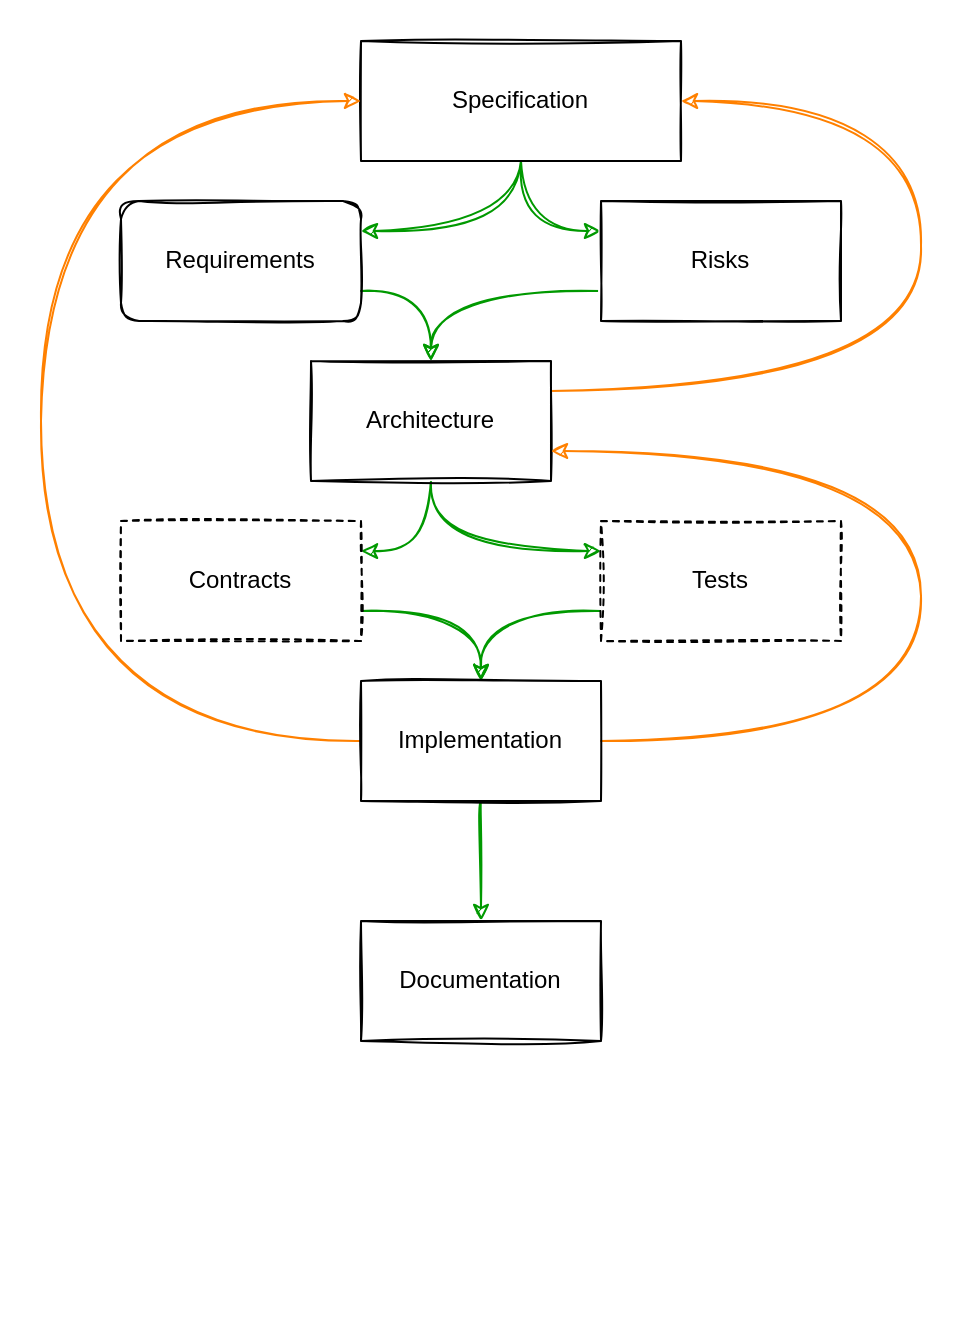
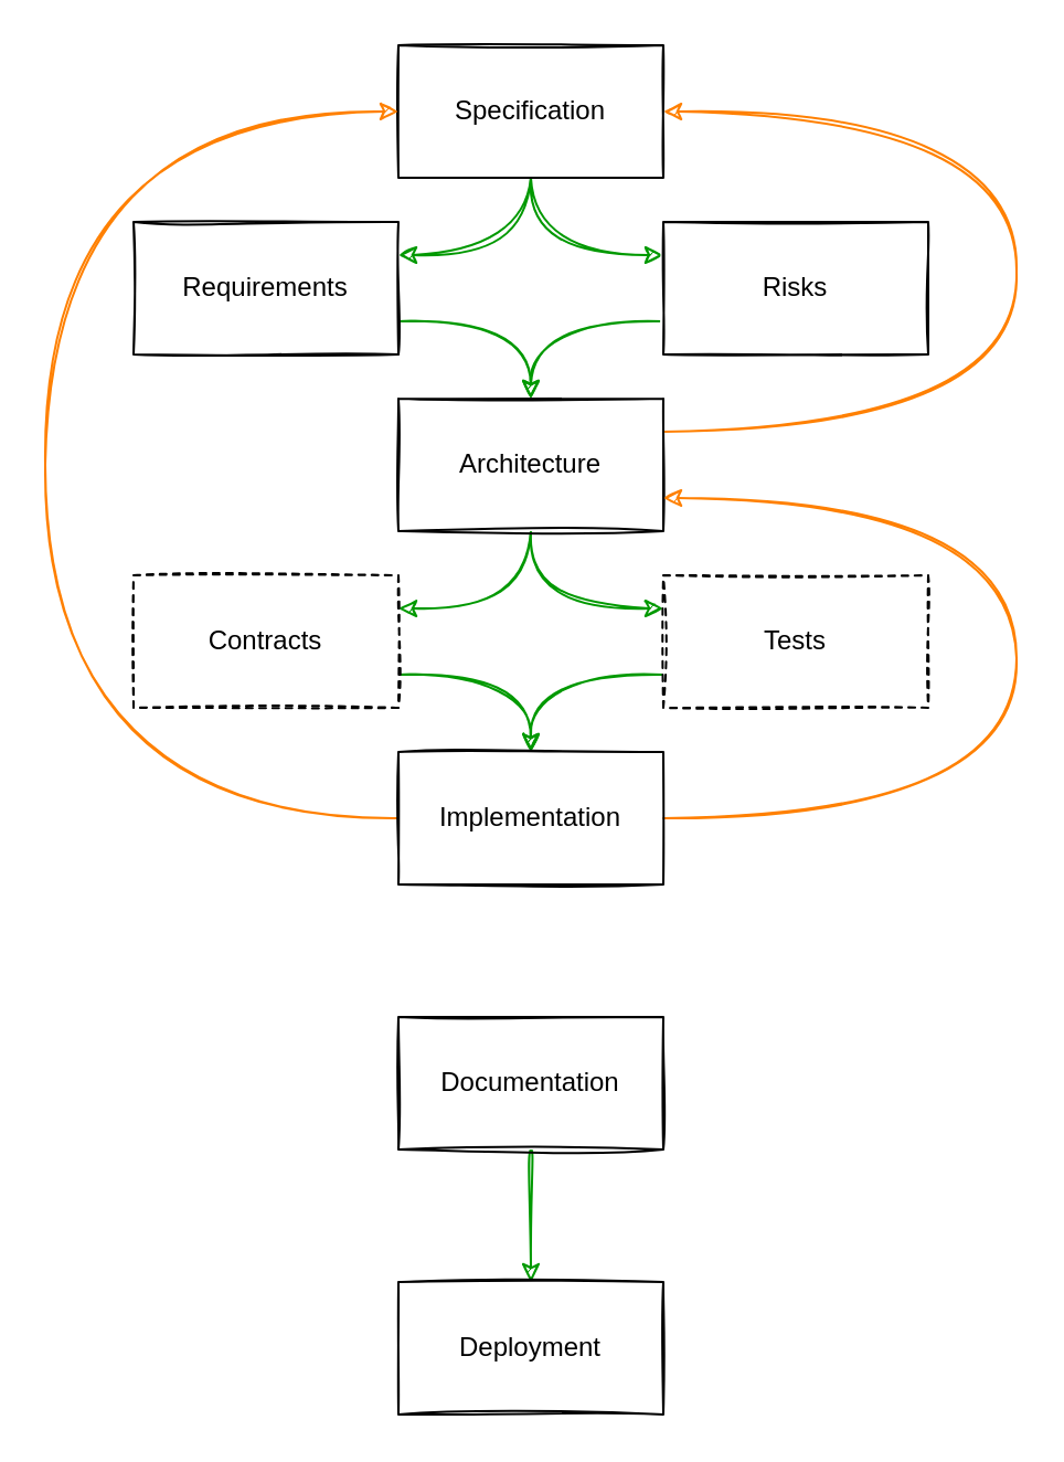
  <mxCell id="0" />
  <mxCell id="1" parent="0" />
  <mxCell id="2" style="edgeStyle=orthogonalEdgeStyle;orthogonalLoop=1;jettySize=auto;html=1;exitX=0.5;exitY=1;exitDx=0;exitDy=0;entryX=1;entryY=0.25;entryDx=0;entryDy=0;strokeColor=#009900;sketch=1;curved=1;" edge="1" parent="1" source="4" target="6"><mxGeometry relative="1" as="geometry" /></mxCell>
  <mxCell id="3" style="edgeStyle=orthogonalEdgeStyle;orthogonalLoop=1;jettySize=auto;html=1;exitX=0.5;exitY=1;exitDx=0;exitDy=0;entryX=0;entryY=0.25;entryDx=0;entryDy=0;strokeColor=#009900;sketch=1;curved=1;" edge="1" parent="1" source="4" target="8"><mxGeometry relative="1" as="geometry" /></mxCell>
- <mxCell id="4" value="Specification" style="whiteSpace=wrap;html=1;sketch=1;" vertex="1" parent="1"><mxGeometry x="180" y="20" width="160" height="60" as="geometry" /></mxCell>
+ <mxCell id="4" value="Specification" style="whiteSpace=wrap;html=1;sketch=1;" vertex="1" parent="1"><mxGeometry x="180" y="20" width="120" height="60" as="geometry" /></mxCell>
  <mxCell id="5" style="edgeStyle=orthogonalEdgeStyle;orthogonalLoop=1;jettySize=auto;html=1;exitX=1;exitY=0.75;exitDx=0;exitDy=0;entryX=0.5;entryY=0;entryDx=0;entryDy=0;strokeColor=#009900;sketch=1;curved=1;" edge="1" parent="1" source="6" target="12"><mxGeometry relative="1" as="geometry" /></mxCell>
- <mxCell id="6" value="Requirements" style="whiteSpace=wrap;html=1;sketch=1;rounded=1;" vertex="1" parent="1"><mxGeometry x="60" y="100" width="120" height="60" as="geometry" /></mxCell>
+ <mxCell id="6" value="Requirements" style="whiteSpace=wrap;html=1;sketch=1;" vertex="1" parent="1"><mxGeometry x="60" y="100" width="120" height="60" as="geometry" /></mxCell>
  <mxCell id="7" style="edgeStyle=orthogonalEdgeStyle;orthogonalLoop=1;jettySize=auto;html=1;exitX=0;exitY=0.75;exitDx=0;exitDy=0;entryX=0.5;entryY=0;entryDx=0;entryDy=0;strokeColor=#009900;sketch=1;curved=1;" edge="1" parent="1" source="8" target="12"><mxGeometry relative="1" as="geometry" /></mxCell>
  <mxCell id="8" value="Risks" style="whiteSpace=wrap;html=1;sketch=1;" vertex="1" parent="1"><mxGeometry x="300" y="100" width="120" height="60" as="geometry" /></mxCell>
  <mxCell id="9" style="edgeStyle=orthogonalEdgeStyle;orthogonalLoop=1;jettySize=auto;html=1;exitX=0.5;exitY=1;exitDx=0;exitDy=0;entryX=1;entryY=0.25;entryDx=0;entryDy=0;strokeColor=#009900;sketch=1;curved=1;" edge="1" parent="1" source="12" target="14"><mxGeometry relative="1" as="geometry" /></mxCell>
  <mxCell id="10" style="edgeStyle=orthogonalEdgeStyle;orthogonalLoop=1;jettySize=auto;html=1;exitX=0.5;exitY=1;exitDx=0;exitDy=0;entryX=0;entryY=0.25;entryDx=0;entryDy=0;strokeColor=#009900;sketch=1;curved=1;" edge="1" parent="1" source="12" target="16"><mxGeometry relative="1" as="geometry" /></mxCell>
  <mxCell id="11" style="edgeStyle=orthogonalEdgeStyle;orthogonalLoop=1;jettySize=auto;html=1;exitX=1;exitY=0.25;exitDx=0;exitDy=0;entryX=1;entryY=0.5;entryDx=0;entryDy=0;startArrow=none;startFill=0;strokeColor=#FF8000;sketch=1;curved=1;" edge="1" parent="1" source="12" target="4"><mxGeometry relative="1" as="geometry"><Array as="points"><mxPoint x="460" y="195" /><mxPoint x="460" y="50" /></Array></mxGeometry></mxCell>
- <mxCell id="12" value="Architecture" style="whiteSpace=wrap;html=1;sketch=1;" vertex="1" parent="1"><mxGeometry x="155" y="180" width="120" height="60" as="geometry" /></mxCell>
+ <mxCell id="12" value="Architecture" style="whiteSpace=wrap;html=1;sketch=1;" vertex="1" parent="1"><mxGeometry x="180" y="180" width="120" height="60" as="geometry" /></mxCell>
  <mxCell id="13" style="edgeStyle=orthogonalEdgeStyle;orthogonalLoop=1;jettySize=auto;html=1;exitX=1;exitY=0.75;exitDx=0;exitDy=0;entryX=0.5;entryY=0;entryDx=0;entryDy=0;strokeColor=#009900;sketch=1;curved=1;" edge="1" parent="1" source="14" target="20"><mxGeometry relative="1" as="geometry" /></mxCell>
  <mxCell id="14" value="Contracts" style="whiteSpace=wrap;html=1;sketch=1;dashed=1;" vertex="1" parent="1"><mxGeometry x="60" y="260" width="120" height="60" as="geometry" /></mxCell>
  <mxCell id="15" style="edgeStyle=orthogonalEdgeStyle;orthogonalLoop=1;jettySize=auto;html=1;exitX=0;exitY=0.75;exitDx=0;exitDy=0;entryX=0.5;entryY=0;entryDx=0;entryDy=0;strokeColor=#009900;sketch=1;curved=1;" edge="1" parent="1" source="16" target="20"><mxGeometry relative="1" as="geometry" /></mxCell>
  <mxCell id="16" value="&lt;div&gt;Tests&lt;/div&gt;" style="whiteSpace=wrap;html=1;sketch=1;dashed=1;" vertex="1" parent="1"><mxGeometry x="300" y="260" width="120" height="60" as="geometry" /></mxCell>
- <mxCell id="17" value="" style="edgeStyle=orthogonalEdgeStyle;orthogonalLoop=1;jettySize=auto;html=1;strokeColor=#009900;sketch=1;curved=1;" edge="1" parent="1" source="20" target="22"><mxGeometry relative="1" as="geometry" /></mxCell>
  <mxCell id="18" style="edgeStyle=orthogonalEdgeStyle;orthogonalLoop=1;jettySize=auto;html=1;exitX=1;exitY=0.5;exitDx=0;exitDy=0;entryX=1;entryY=0.75;entryDx=0;entryDy=0;startArrow=none;startFill=0;strokeColor=#FF8000;sketch=1;curved=1;" edge="1" parent="1" source="20" target="12"><mxGeometry relative="1" as="geometry"><Array as="points"><mxPoint x="460" y="370" /><mxPoint x="460" y="225" /></Array></mxGeometry></mxCell>
  <mxCell id="19" style="edgeStyle=orthogonalEdgeStyle;orthogonalLoop=1;jettySize=auto;html=1;exitX=0;exitY=0.5;exitDx=0;exitDy=0;entryX=0;entryY=0.5;entryDx=0;entryDy=0;startArrow=none;startFill=0;strokeColor=#FF8000;sketch=1;curved=1;" edge="1" parent="1" source="20" target="4"><mxGeometry relative="1" as="geometry"><Array as="points"><mxPoint x="20" y="370" /><mxPoint x="20" y="50" /></Array></mxGeometry></mxCell>
  <mxCell id="20" value="Implementation" style="whiteSpace=wrap;html=1;sketch=1;" vertex="1" parent="1"><mxGeometry x="180" y="340" width="120" height="60" as="geometry" /></mxCell>
+ <mxCell id="21" value="" style="edgeStyle=orthogonalEdgeStyle;orthogonalLoop=1;jettySize=auto;html=1;strokeColor=#009900;sketch=1;curved=1;" edge="1" parent="1" source="22" target="23"><mxGeometry relative="1" as="geometry" /></mxCell>
  <mxCell id="22" value="Documentation" style="whiteSpace=wrap;html=1;sketch=1;" vertex="1" parent="1"><mxGeometry x="180" y="460" width="120" height="60" as="geometry" /></mxCell>
+ <mxCell id="23" value="Deployment" style="whiteSpace=wrap;html=1;sketch=1;" vertex="1" parent="1"><mxGeometry x="180" y="580" width="120" height="60" as="geometry" /></mxCell>
